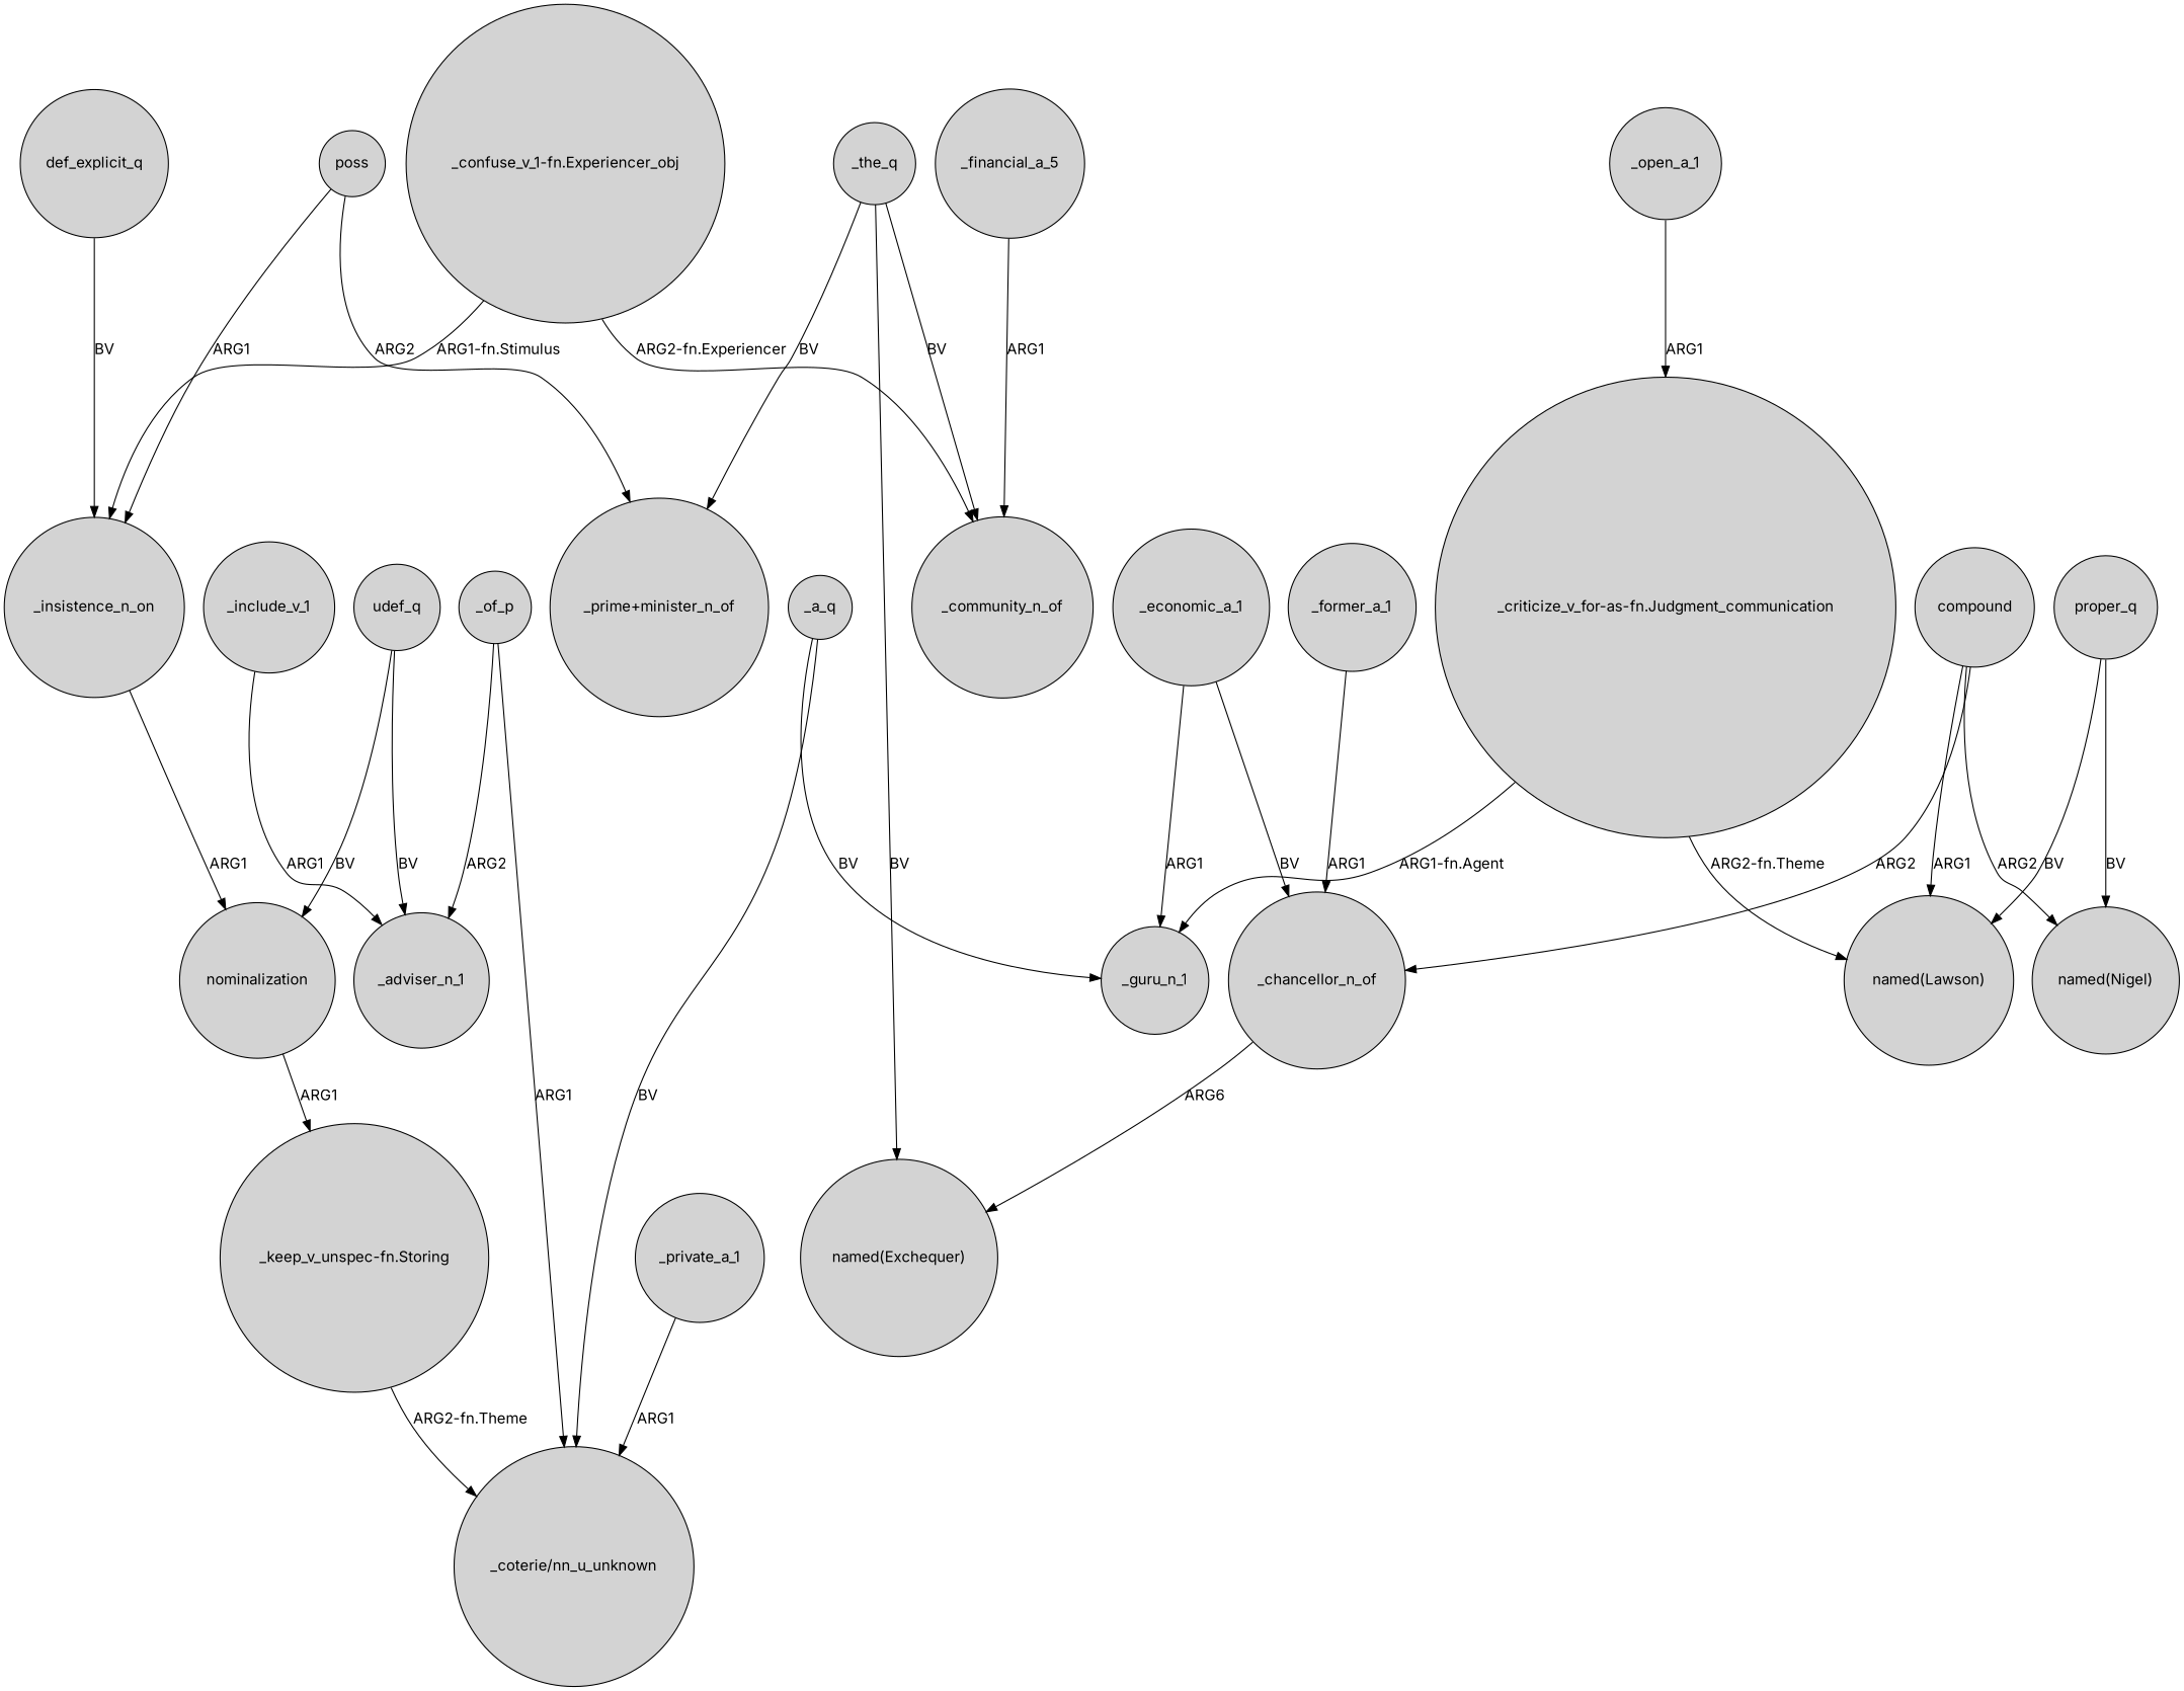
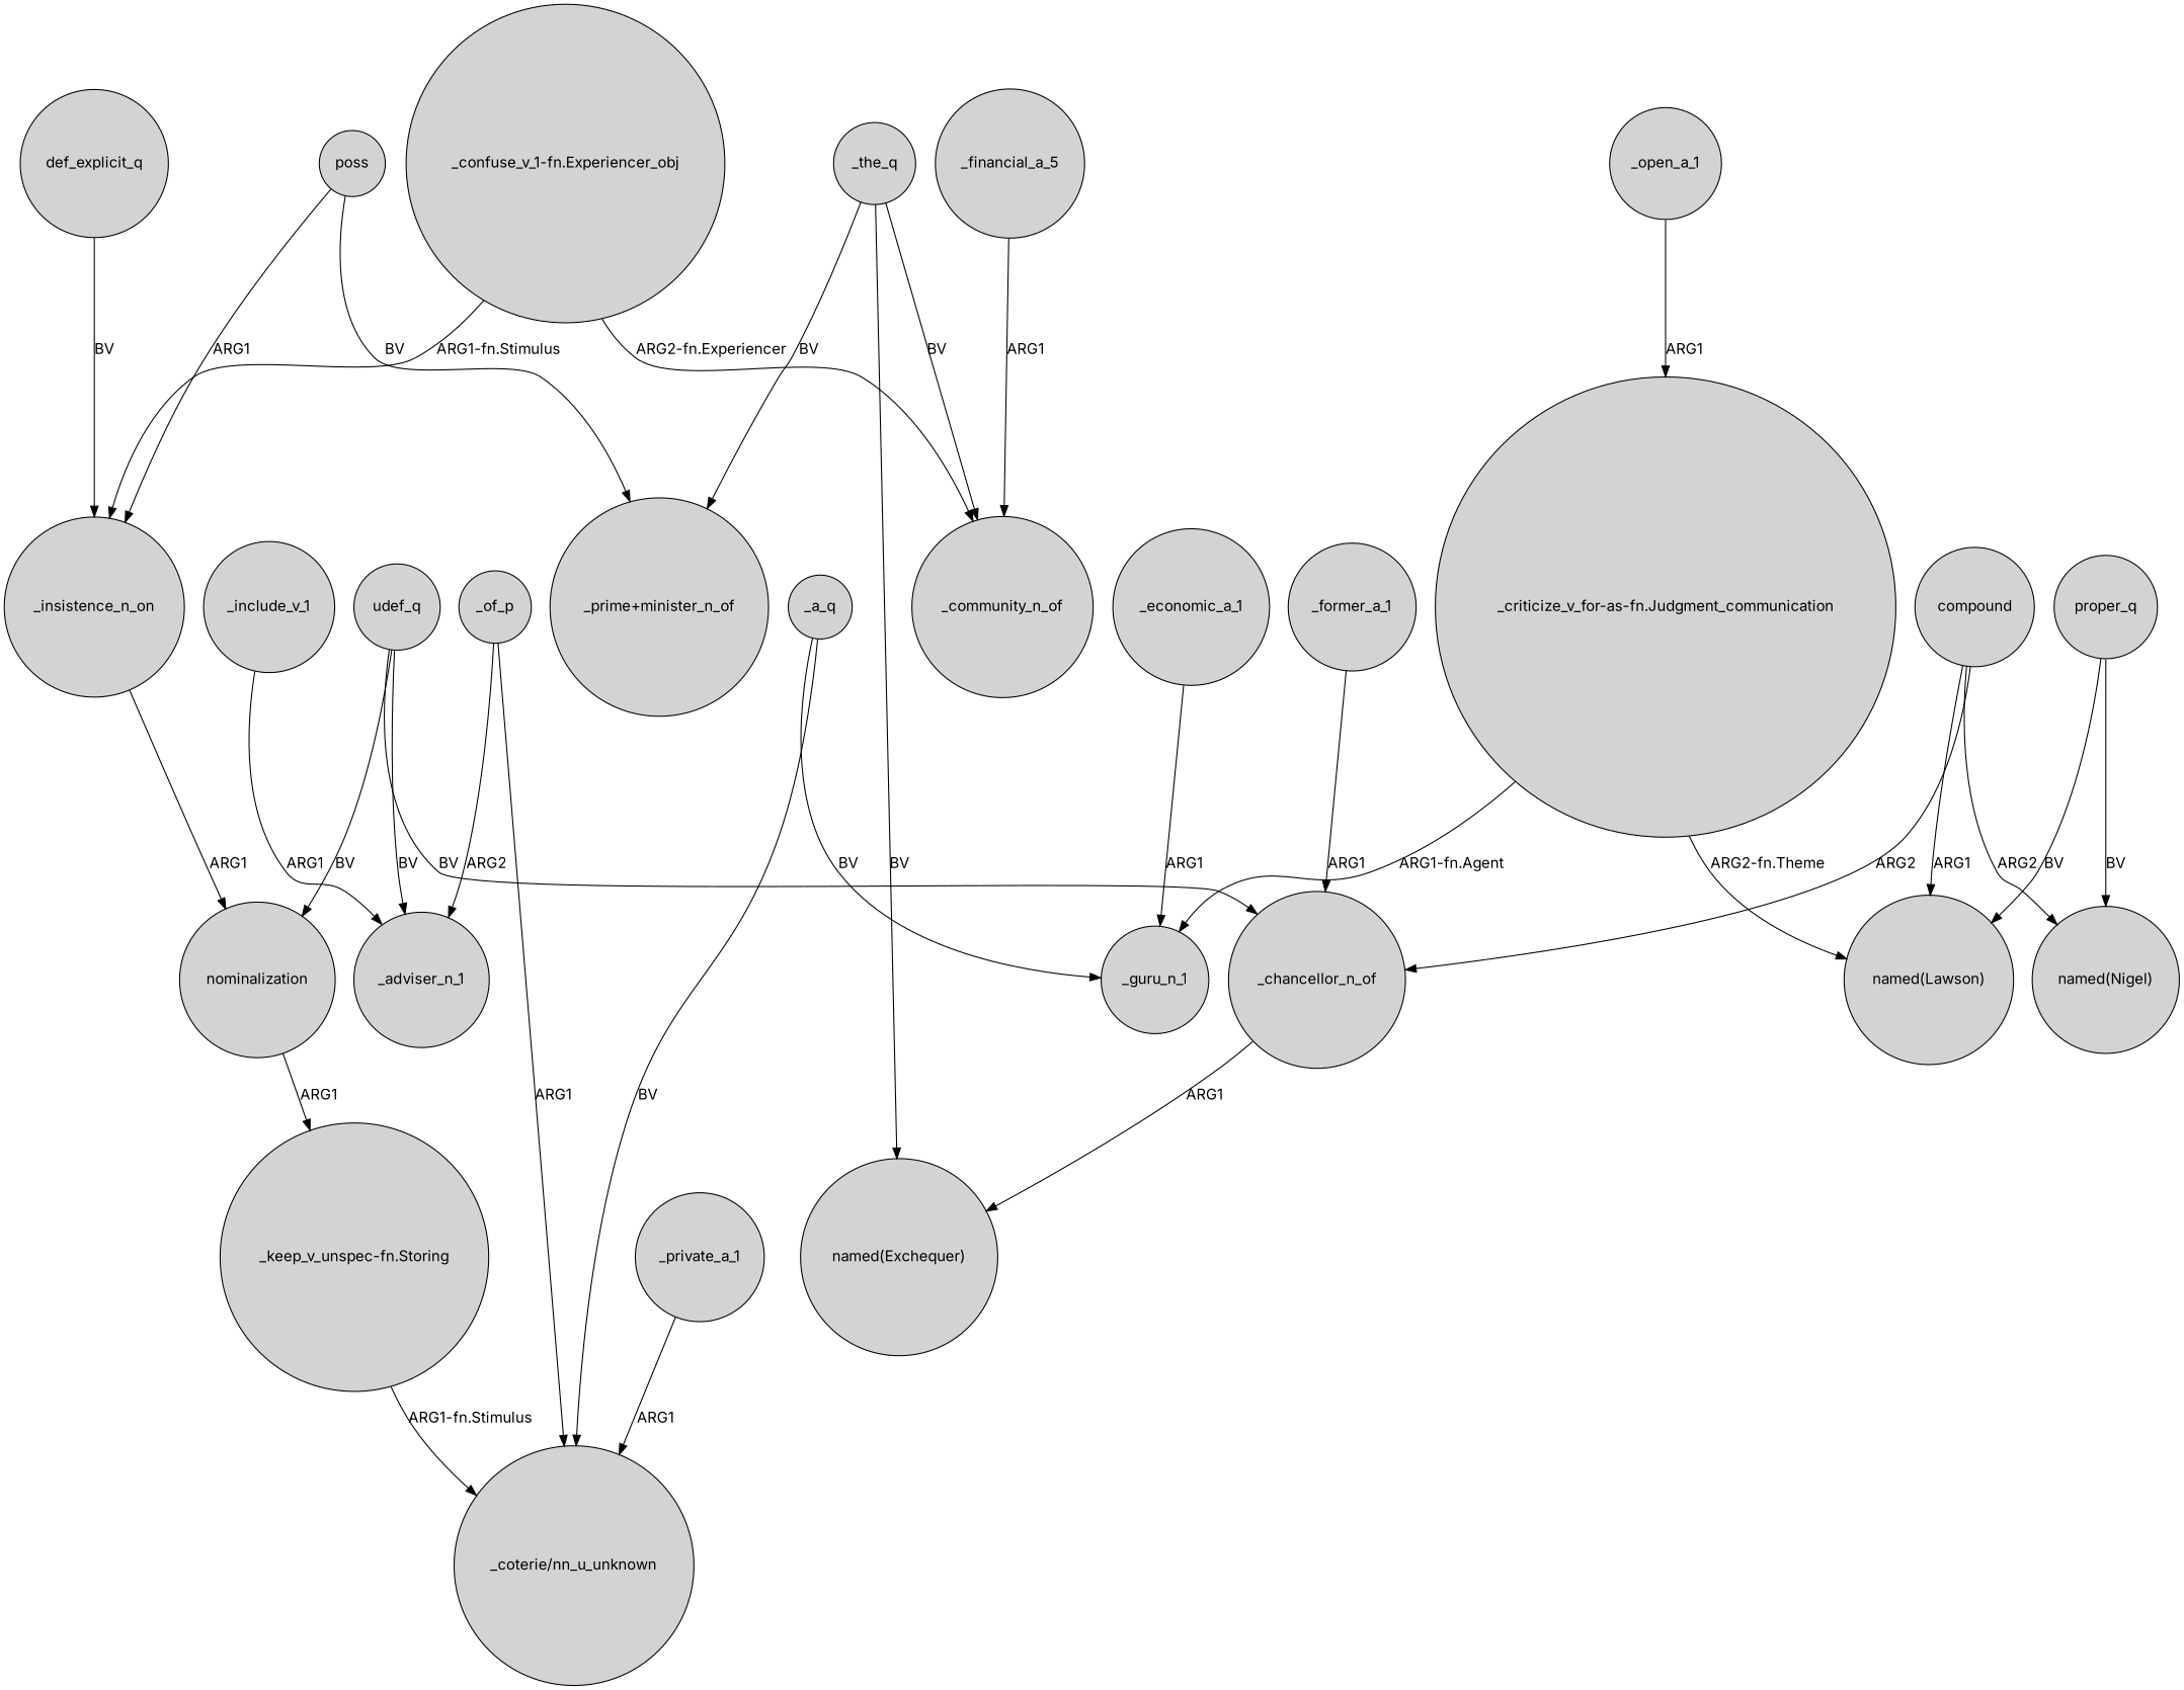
  digraph {
    fontname=Inter
    node [fontname=Inter shape=circle style=filled]
    edge [fontname=Inter]
    "_confuse_v_1-fn.Experiencer_obj"
    _insistence_n_on
    _community_n_of
    nominalization
    "_keep_v_unspec-fn.Storing"
    compound
    "named(Nigel)"
    _chancellor_n_of
    "named(Lawson)"
    "named(Exchequer)"
    _a_q
    "_coterie/nn_u_unknown"
    _guru_n_1
    _the_q
    "_prime+minister_n_of"
    poss
    proper_q
    udef_q
    _adviser_n_1
    _of_p
    _include_v_1
    _former_a_1
    "_criticize_v_for-as-fn.Judgment_communication"
    _economic_a_1
    _open_a_1
    _private_a_1
    n27 [label=_financial_a_5]
    def_explicit_q
    "_confuse_v_1-fn.Experiencer_obj" -> _insistence_n_on [label="ARG1-fn.Stimulus"]
    "_confuse_v_1-fn.Experiencer_obj" -> _community_n_of [label="ARG2-fn.Experiencer"]
    _insistence_n_on -> nominalization [label=ARG1]
    nominalization -> "_keep_v_unspec-fn.Storing" [label=ARG1]
-   "_keep_v_unspec-fn.Storing" -> "_coterie/nn_u_unknown" [label="ARG2-fn.Theme"]
+   "_keep_v_unspec-fn.Storing" -> "_coterie/nn_u_unknown" [label="ARG1-fn.Stimulus"]
    compound -> "named(Nigel)" [label=ARG2]
    compound -> _chancellor_n_of [label=ARG2]
    compound -> "named(Lawson)" [label=ARG1]
-   _chancellor_n_of -> "named(Exchequer)" [label=ARG6]
+   _chancellor_n_of -> "named(Exchequer)" [label=ARG1]
    _a_q -> "_coterie/nn_u_unknown" [label=BV]
    _a_q -> _guru_n_1 [label=BV]
    _the_q -> _community_n_of [label=BV]
    _the_q -> "named(Exchequer)" [label=BV]
    _the_q -> "_prime+minister_n_of" [label=BV]
    poss -> _insistence_n_on [label=ARG1]
-   poss -> "_prime+minister_n_of" [label=ARG2]
+   poss -> "_prime+minister_n_of" [label=BV]
    proper_q -> "named(Nigel)" [label=BV]
    proper_q -> "named(Lawson)" [label=BV]
    udef_q -> nominalization [label=BV]
-   _economic_a_1 -> _chancellor_n_of [label=BV]
+   udef_q -> _chancellor_n_of [label=BV]
    udef_q -> _adviser_n_1 [label=BV]
    _of_p -> "_coterie/nn_u_unknown" [label=ARG1]
    _of_p -> _adviser_n_1 [label=ARG2]
    _include_v_1 -> _adviser_n_1 [label=ARG1]
    _former_a_1 -> _chancellor_n_of [label=ARG1]
    "_criticize_v_for-as-fn.Judgment_communication" -> "named(Lawson)" [label="ARG2-fn.Theme"]
    "_criticize_v_for-as-fn.Judgment_communication" -> _guru_n_1 [label="ARG1-fn.Agent"]
    _economic_a_1 -> _guru_n_1 [label=ARG1]
    _open_a_1 -> "_criticize_v_for-as-fn.Judgment_communication" [label=ARG1]
    _private_a_1 -> "_coterie/nn_u_unknown" [label=ARG1]
    n27 -> _community_n_of [label=ARG1]
    def_explicit_q -> _insistence_n_on [label=BV]
  }
